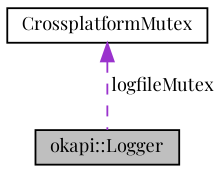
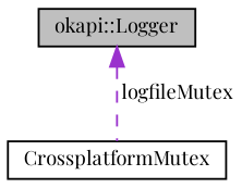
  digraph {
    fontname="Playfair Display"
    node [color=black fontname="Playfair Display" fontsize=10 shape=record style=filled]
    n1 [fillcolor=grey75 fontcolor=black height=0.2 label="okapi::Logger" width=0.4]
    n2 [fillcolor=white height=0.2 label=CrossplatformMutex width=0.4]
-   n2 -> n1 [color=darkorchid3 dir=back fontname="Playfair Display" fontsize=10 label=" logfileMutex" labelfontname=Helvetica labelfontsize=10 style=dashed]
+   n1 -> n2 [color=darkorchid3 dir=back fontname="Playfair Display" fontsize=10 label=" logfileMutex" labelfontname=Helvetica labelfontsize=10 style=dashed]
  }
